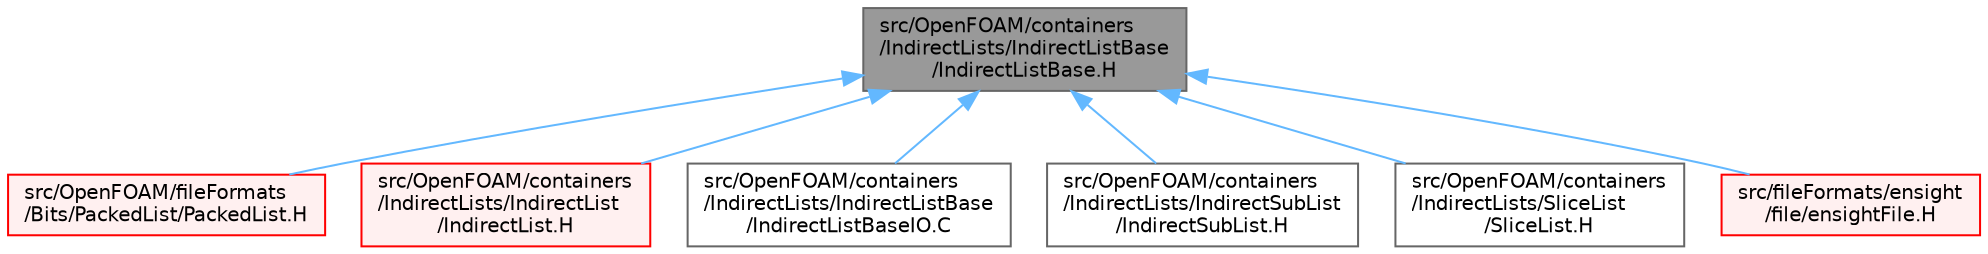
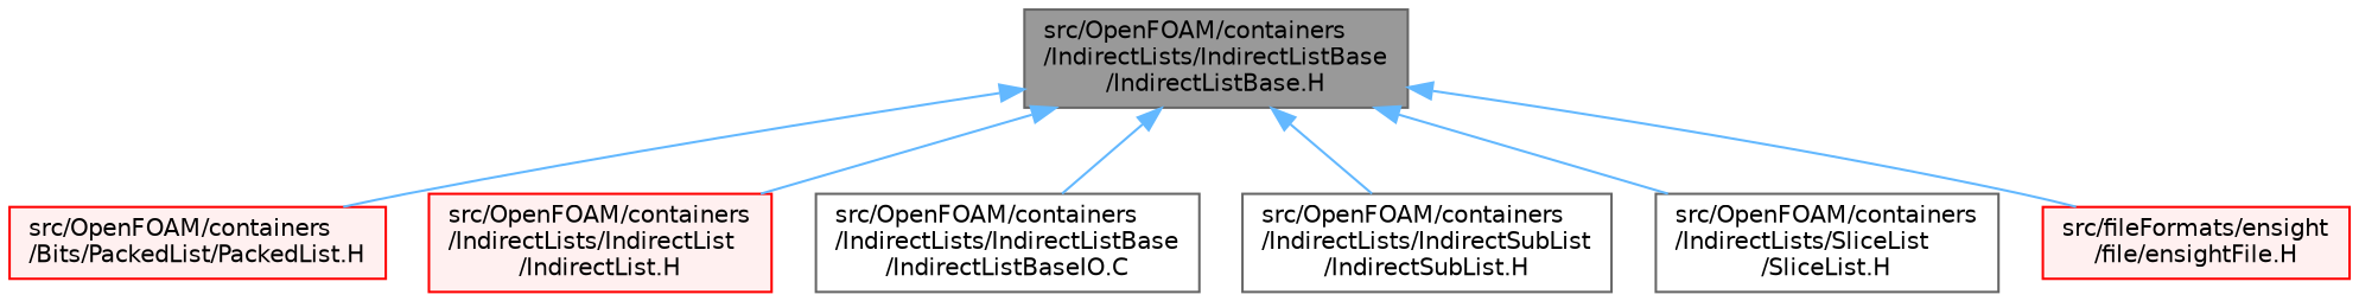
  digraph {
    node [color=red fillcolor="#FFF0F0" fontname=Helvetica fontsize=10 shape=box style=filled]
    edge [color=steelblue1 dir=back fontname=Helvetica fontsize=10 labelfontname=Helvetica labelfontsize=10 style=solid]
    n1 [color=gray40 fillcolor=grey60 fontcolor=black height=0.2 label="src/OpenFOAM/containers\l/IndirectLists/IndirectListBase\l/IndirectListBase.H" width=0.4]
-   n2 [height=0.2 label="src/OpenFOAM/fileFormats\l/Bits/PackedList/PackedList.H" width=0.4]
+   n2 [height=0.2 label="src/OpenFOAM/containers\l/Bits/PackedList/PackedList.H" width=0.4]
    n3 [height=0.2 label="src/OpenFOAM/containers\l/IndirectLists/IndirectList\l/IndirectList.H" width=0.4]
    n4 [color=grey40 fillcolor=white height=0.2 label="src/OpenFOAM/containers\l/IndirectLists/IndirectListBase\l/IndirectListBaseIO.C" width=0.4]
    n5 [color=grey40 fillcolor=white height=0.2 label="src/OpenFOAM/containers\l/IndirectLists/IndirectSubList\l/IndirectSubList.H" width=0.4]
    n6 [color=grey40 fillcolor=white height=0.2 label="src/OpenFOAM/containers\l/IndirectLists/SliceList\l/SliceList.H" width=0.4]
    n7 [height=0.2 label="src/fileFormats/ensight\l/file/ensightFile.H" width=0.4]
    n1 -> n2
    n1 -> n3
    n1 -> n4
    n1 -> n5
    n1 -> n6
    n1 -> n7
  }
